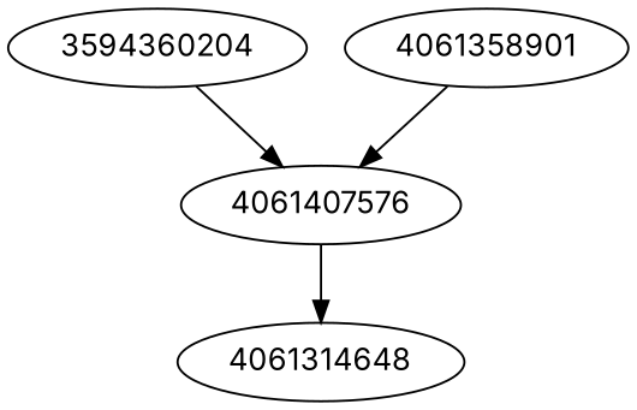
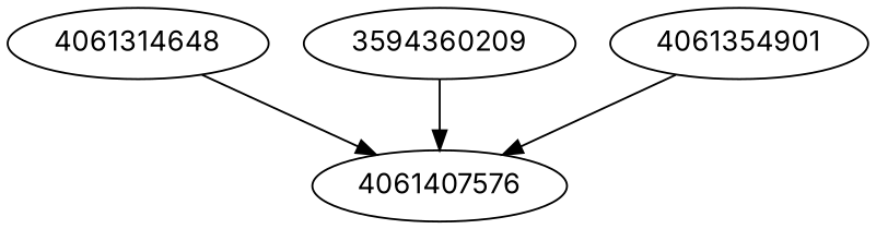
  strict digraph {
    fontname=Inter
    node [fontname=Inter]
    edge [fontname=Inter]
    4061407576
    4061314648
-   3594360209 [label=3594360204]
-   4061358901
-   4061407576 -> 4061314648
+   3594360209
+   4061358901 [label=4061354901]
+   4061314648 -> 4061407576
    3594360209 -> 4061407576
    4061358901 -> 4061407576
  }
